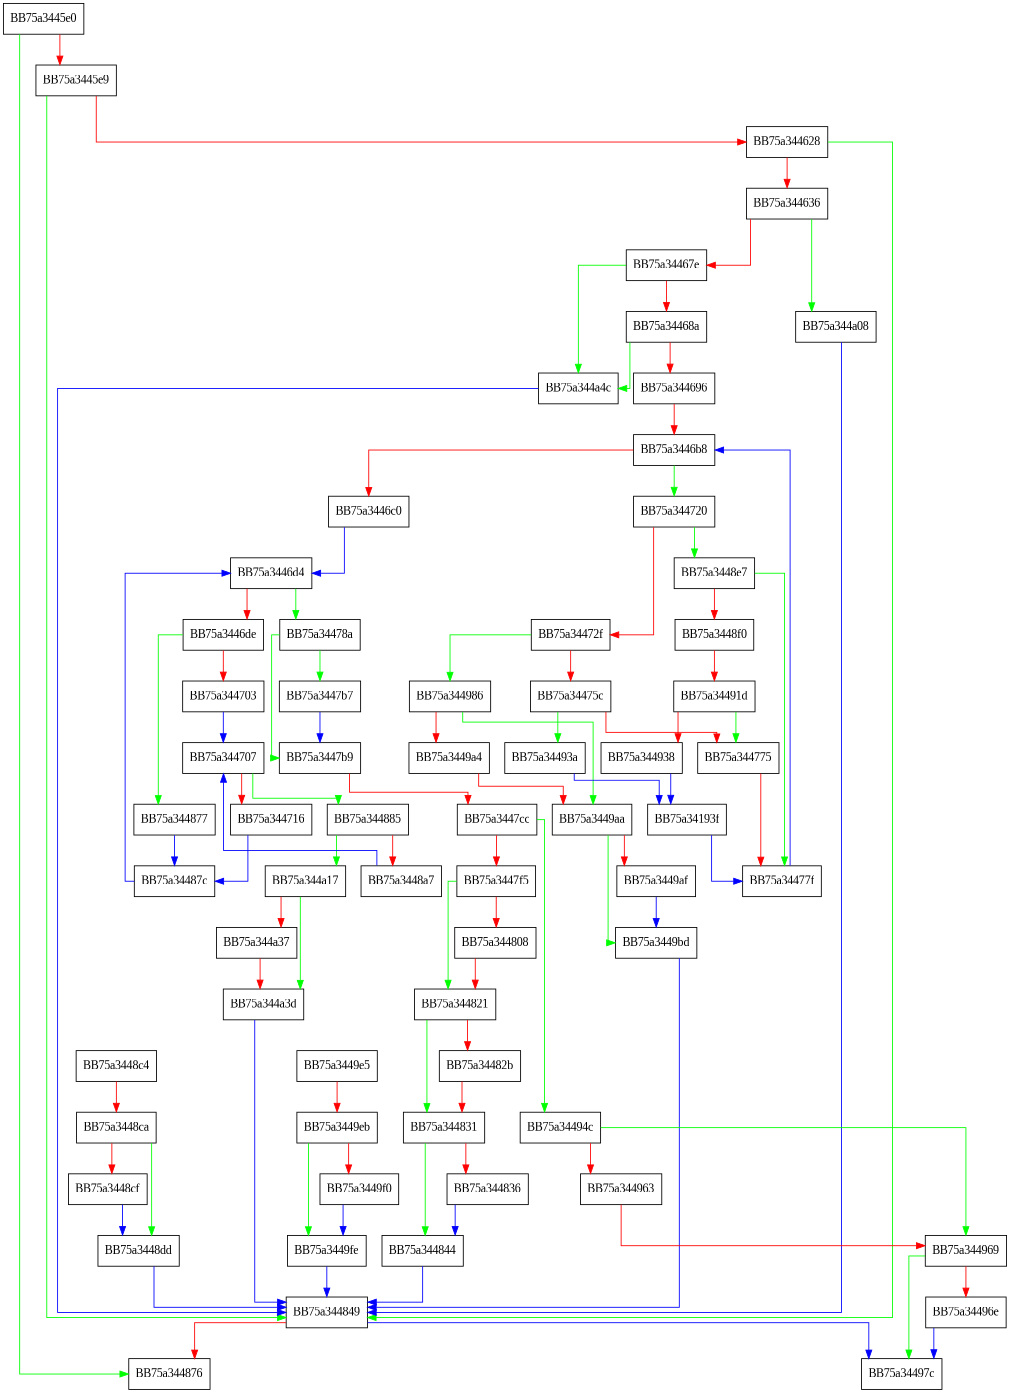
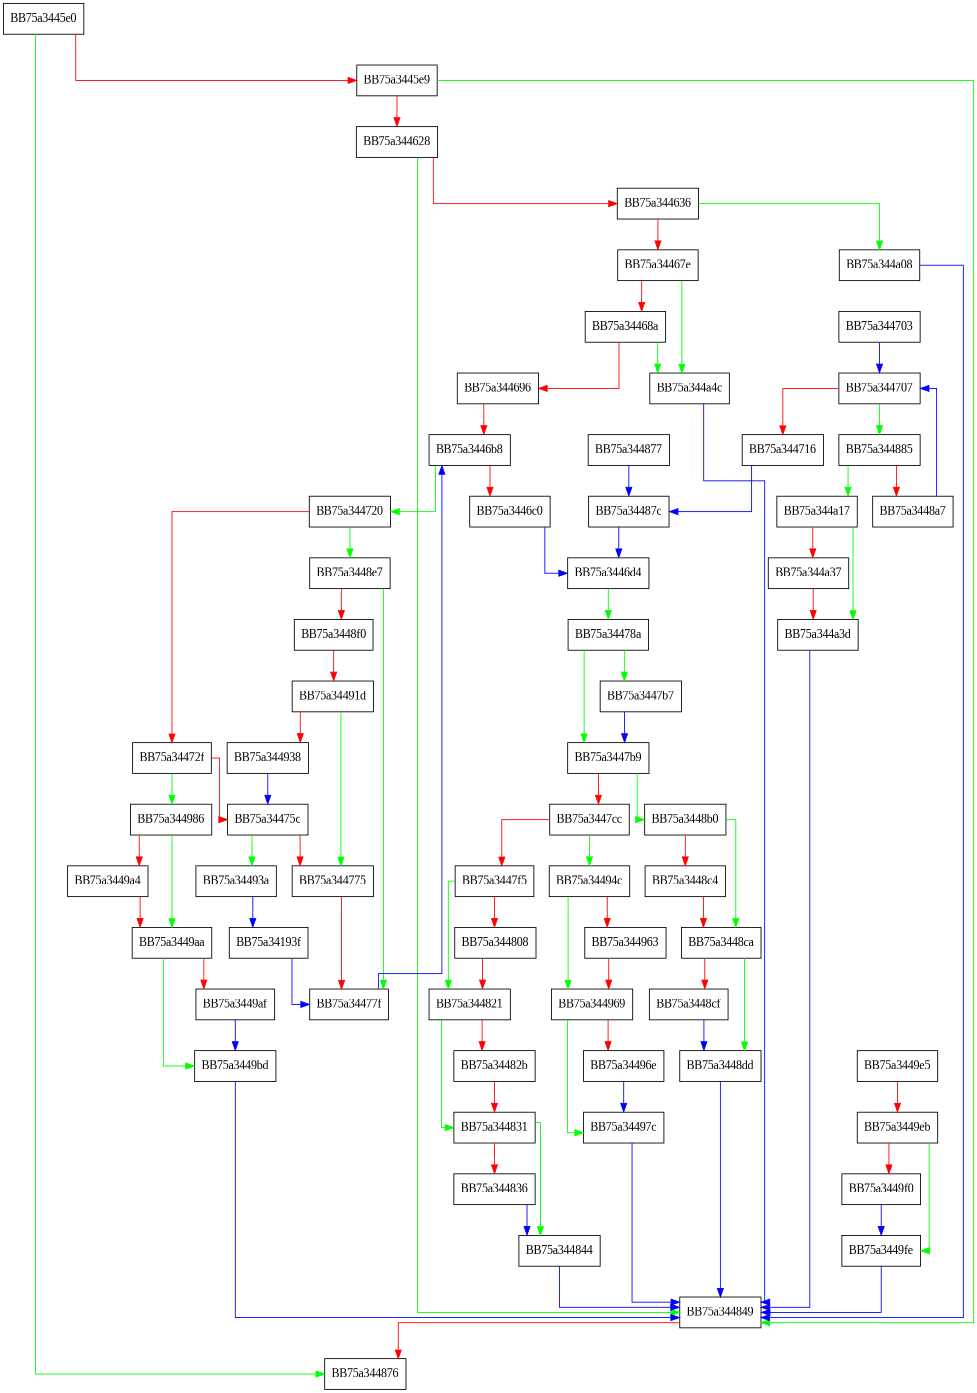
  digraph {
    fontname="Liberation Serif"
    splines=ortho
    node [fontname="Liberation Serif" shape=box]
    edge [color=red fontname="Liberation Serif"]
    BB75a3445e0
    BB75a344876
    BB75a3445e9
    BB75a344849
    BB75a344628
    BB75a344636
    BB75a344a08
    BB75a34467e
    BB75a344a4c
    BB75a34468a
    BB75a344696
    BB75a3446b8
    BB75a344720
    BB75a3446c0
    BB75a3448e7
    BB75a34472f
    BB75a3446d4
    BB75a34477f
    BB75a3448f0
    BB75a344986
    BB75a34475c
    BB75a34478a
-   BB75a3446de
    BB75a3447b9
    BB75a3447b7
    BB75a344877
    BB75a344703
+   BB75a3448b0
    BB75a3447cc
    BB75a34487c
    BB75a344707
    BB75a344885
    BB75a344716
    BB75a344a17
    BB75a3448a7
    BB75a344a3d
    BB75a344a37
    BB75a34491d
    BB75a3449aa
    BB75a3449a4
    BB75a34493a
    BB75a344775
    BB75a3449bd
    BB75a3449af
    n45 [label=BB75a34193f]
    BB75a3448ca
    BB75a3448c4
    BB75a34494c
    BB75a3447f5
    BB75a3448dd
    BB75a3448cf
    BB75a344969
    BB75a344963
    BB75a344821
    BB75a344808
    BB75a34497c
    BB75a34496e
    BB75a344831
    BB75a34482b
    BB75a344844
    BB75a344836
    BB75a344938
    BB75a3449eb
    BB75a3449fe
    BB75a3449f0
    BB75a3449e5
    BB75a3445e0 -> BB75a344876 [color=green]
    BB75a3445e0 -> BB75a3445e9
    BB75a3445e9 -> BB75a344849 [color=green]
    BB75a3445e9 -> BB75a344628
    BB75a344849 -> BB75a344876
    BB75a344628 -> BB75a344849 [color=green]
    BB75a344628 -> BB75a344636
    BB75a344636 -> BB75a344a08 [color=green]
    BB75a344636 -> BB75a34467e
    BB75a344a08 -> BB75a344849 [color=blue]
    BB75a34467e -> BB75a344a4c [color=green]
    BB75a34467e -> BB75a34468a
    BB75a344a4c -> BB75a344849 [color=blue]
    BB75a34468a -> BB75a344a4c [color=green]
    BB75a34468a -> BB75a344696
    BB75a344696 -> BB75a3446b8
    BB75a3446b8 -> BB75a344720 [color=green]
    BB75a3446b8 -> BB75a3446c0
    BB75a344720 -> BB75a3448e7 [color=green]
    BB75a344720 -> BB75a34472f
    BB75a3446c0 -> BB75a3446d4 [color=blue]
    BB75a3448e7 -> BB75a34477f [color=green]
    BB75a3448e7 -> BB75a3448f0
    BB75a34472f -> BB75a344986 [color=green]
    BB75a34472f -> BB75a34475c
    BB75a3446d4 -> BB75a34478a [color=green]
-   BB75a3446d4 -> BB75a3446de
    BB75a34477f -> BB75a3446b8 [color=blue]
    BB75a3448f0 -> BB75a34491d
    BB75a344986 -> BB75a3449aa [color=green]
    BB75a344986 -> BB75a3449a4
    BB75a34475c -> BB75a34493a [color=green]
    BB75a34475c -> BB75a344775
    BB75a34478a -> BB75a3447b9 [color=green]
    BB75a34478a -> BB75a3447b7 [color=green]
-   BB75a3446de -> BB75a344877 [color=green]
-   BB75a3446de -> BB75a344703
+   BB75a3447b9 -> BB75a3448b0 [color=green]
    BB75a3447b9 -> BB75a3447cc
    BB75a3447b7 -> BB75a3447b9 [color=blue]
    BB75a344877 -> BB75a34487c [color=blue]
    BB75a344703 -> BB75a344707 [color=blue]
+   BB75a3448b0 -> BB75a3448ca [color=green]
+   BB75a3448b0 -> BB75a3448c4
    BB75a3447cc -> BB75a34494c [color=green]
    BB75a3447cc -> BB75a3447f5
    BB75a34487c -> BB75a3446d4 [color=blue]
    BB75a344707 -> BB75a344885 [color=green]
    BB75a344707 -> BB75a344716
    BB75a344885 -> BB75a344a17 [color=green]
    BB75a344885 -> BB75a3448a7
    BB75a344716 -> BB75a34487c [color=blue]
    BB75a344a17 -> BB75a344a3d [color=green]
    BB75a344a17 -> BB75a344a37
    BB75a3448a7 -> BB75a344707 [color=blue]
    BB75a344a3d -> BB75a344849 [color=blue]
    BB75a344a37 -> BB75a344a3d
    BB75a34491d -> BB75a344775 [color=green]
    BB75a34491d -> BB75a344938
    BB75a3449aa -> BB75a3449bd [color=green]
    BB75a3449aa -> BB75a3449af
    BB75a3449a4 -> BB75a3449aa
    BB75a34493a -> n45 [color=blue]
    BB75a344775 -> BB75a34477f
    BB75a3449bd -> BB75a344849 [color=blue]
    BB75a3449af -> BB75a3449bd [color=blue]
    n45 -> BB75a34477f [color=blue]
    BB75a3448ca -> BB75a3448dd [color=green]
    BB75a3448ca -> BB75a3448cf
    BB75a3448c4 -> BB75a3448ca
    BB75a34494c -> BB75a344969 [color=green]
    BB75a34494c -> BB75a344963
    BB75a3447f5 -> BB75a344821 [color=green]
    BB75a3447f5 -> BB75a344808
    BB75a3448dd -> BB75a344849 [color=blue]
    BB75a3448cf -> BB75a3448dd [color=blue]
    BB75a344969 -> BB75a34497c [color=green]
    BB75a344969 -> BB75a34496e
    BB75a344963 -> BB75a344969
    BB75a344821 -> BB75a344831 [color=green]
    BB75a344821 -> BB75a34482b
    BB75a344808 -> BB75a344821
-   BB75a344849 -> BB75a34497c [color=blue]
+   BB75a34497c -> BB75a344849 [color=blue]
    BB75a34496e -> BB75a34497c [color=blue]
    BB75a344831 -> BB75a344844 [color=green]
    BB75a344831 -> BB75a344836
    BB75a34482b -> BB75a344831
    BB75a344844 -> BB75a344849 [color=blue]
    BB75a344836 -> BB75a344844 [color=blue]
-   BB75a344938 -> n45 [color=blue]
+   BB75a344938 -> BB75a34475c [color=blue]
    BB75a3449eb -> BB75a3449fe [color=green]
    BB75a3449eb -> BB75a3449f0
    BB75a3449fe -> BB75a344849 [color=blue]
    BB75a3449f0 -> BB75a3449fe [color=blue]
    BB75a3449e5 -> BB75a3449eb
  }
